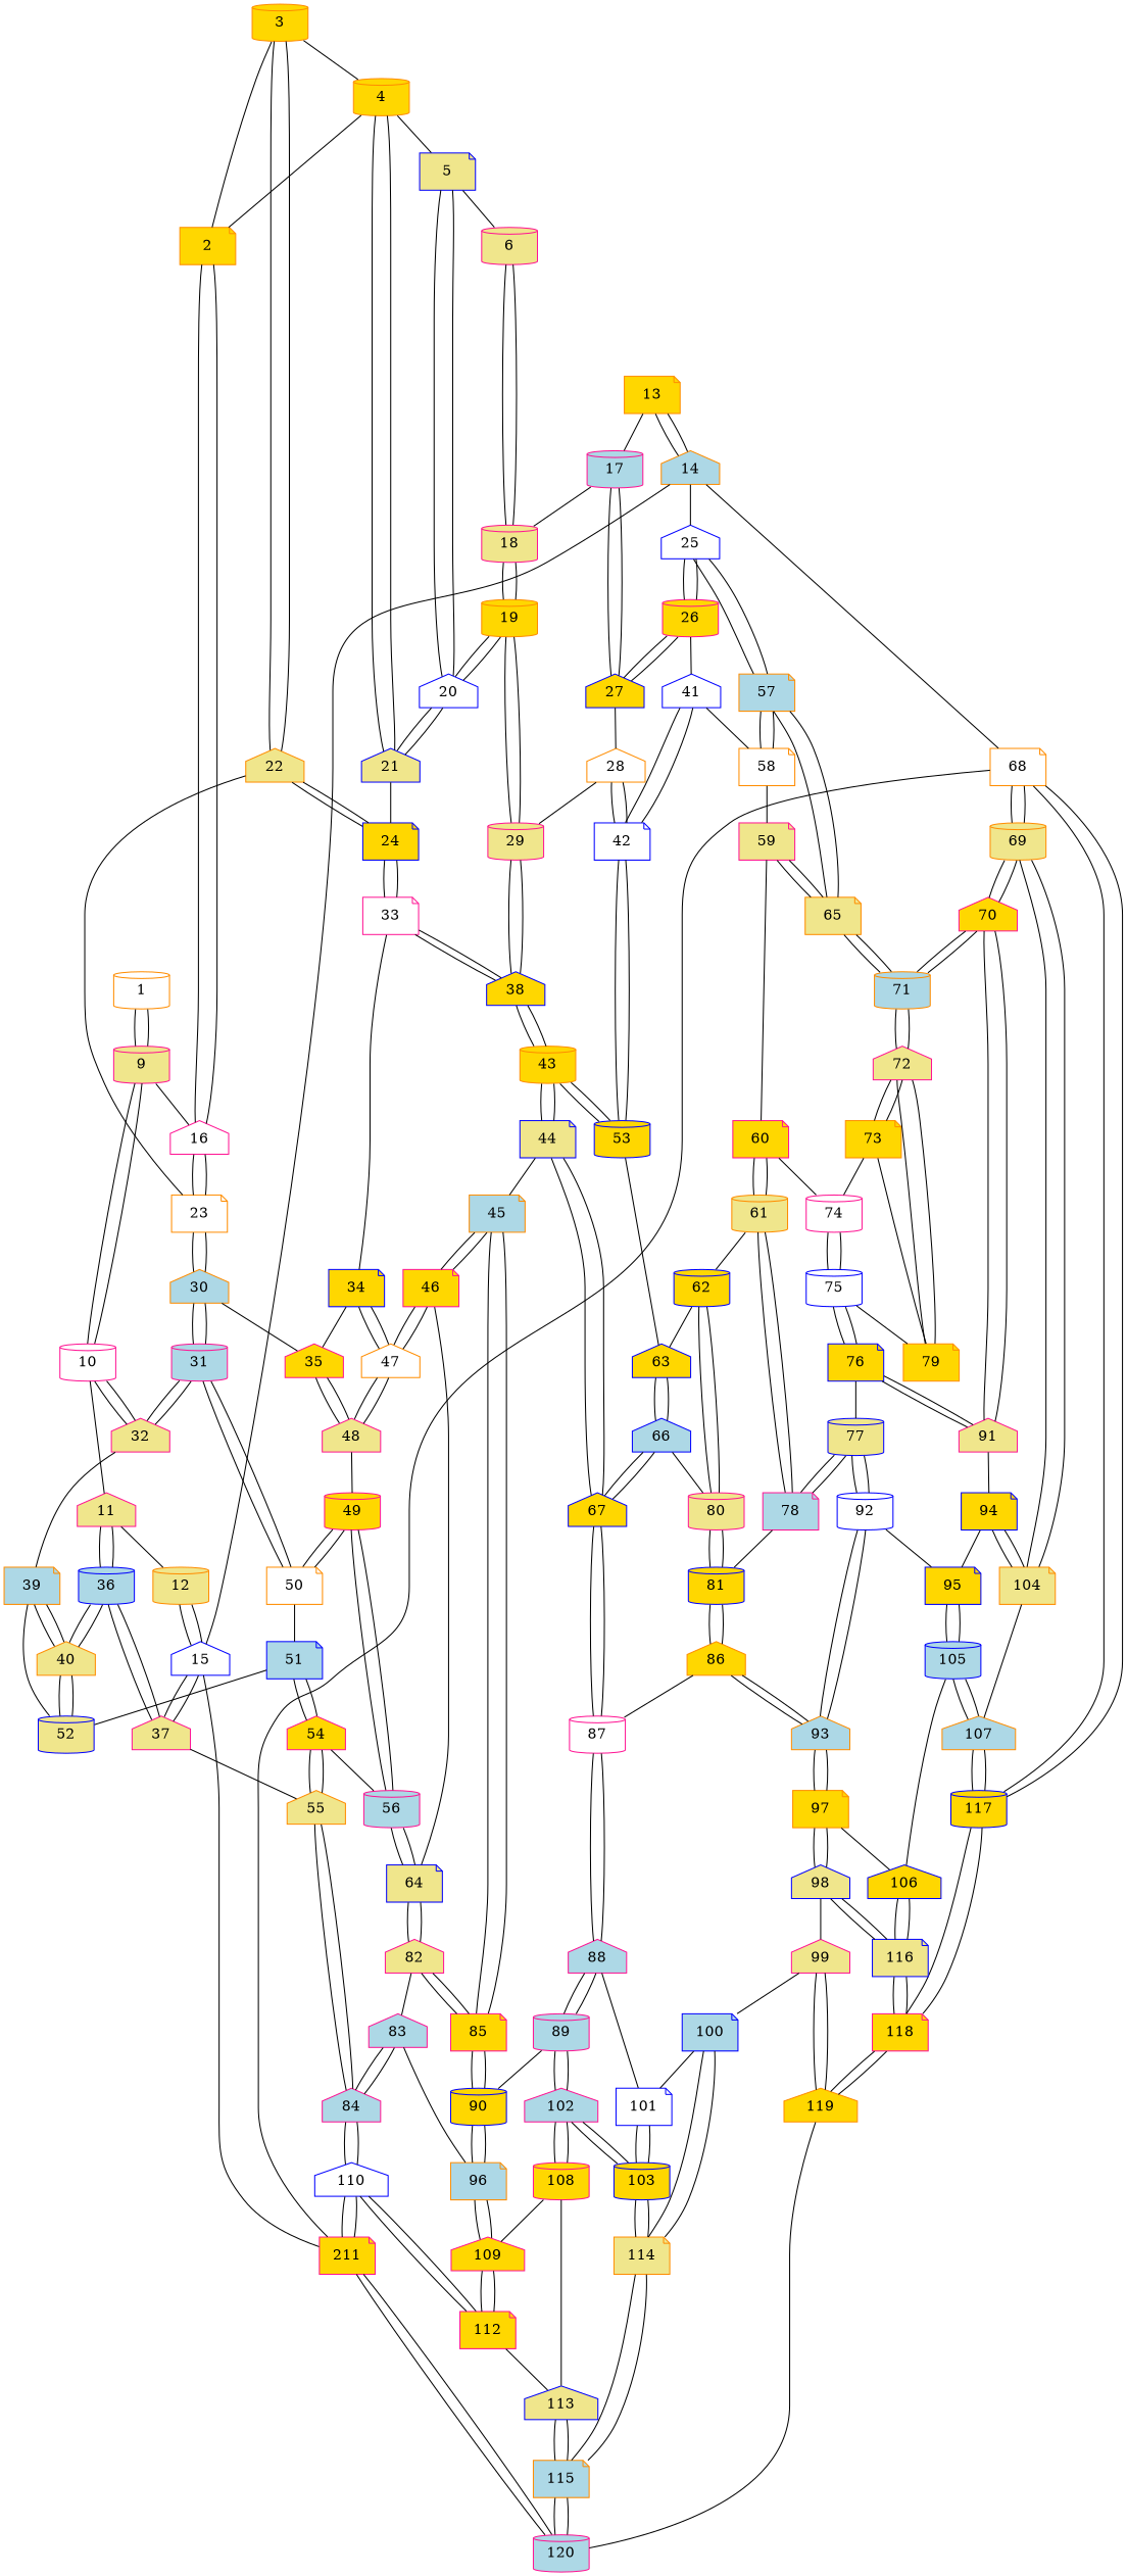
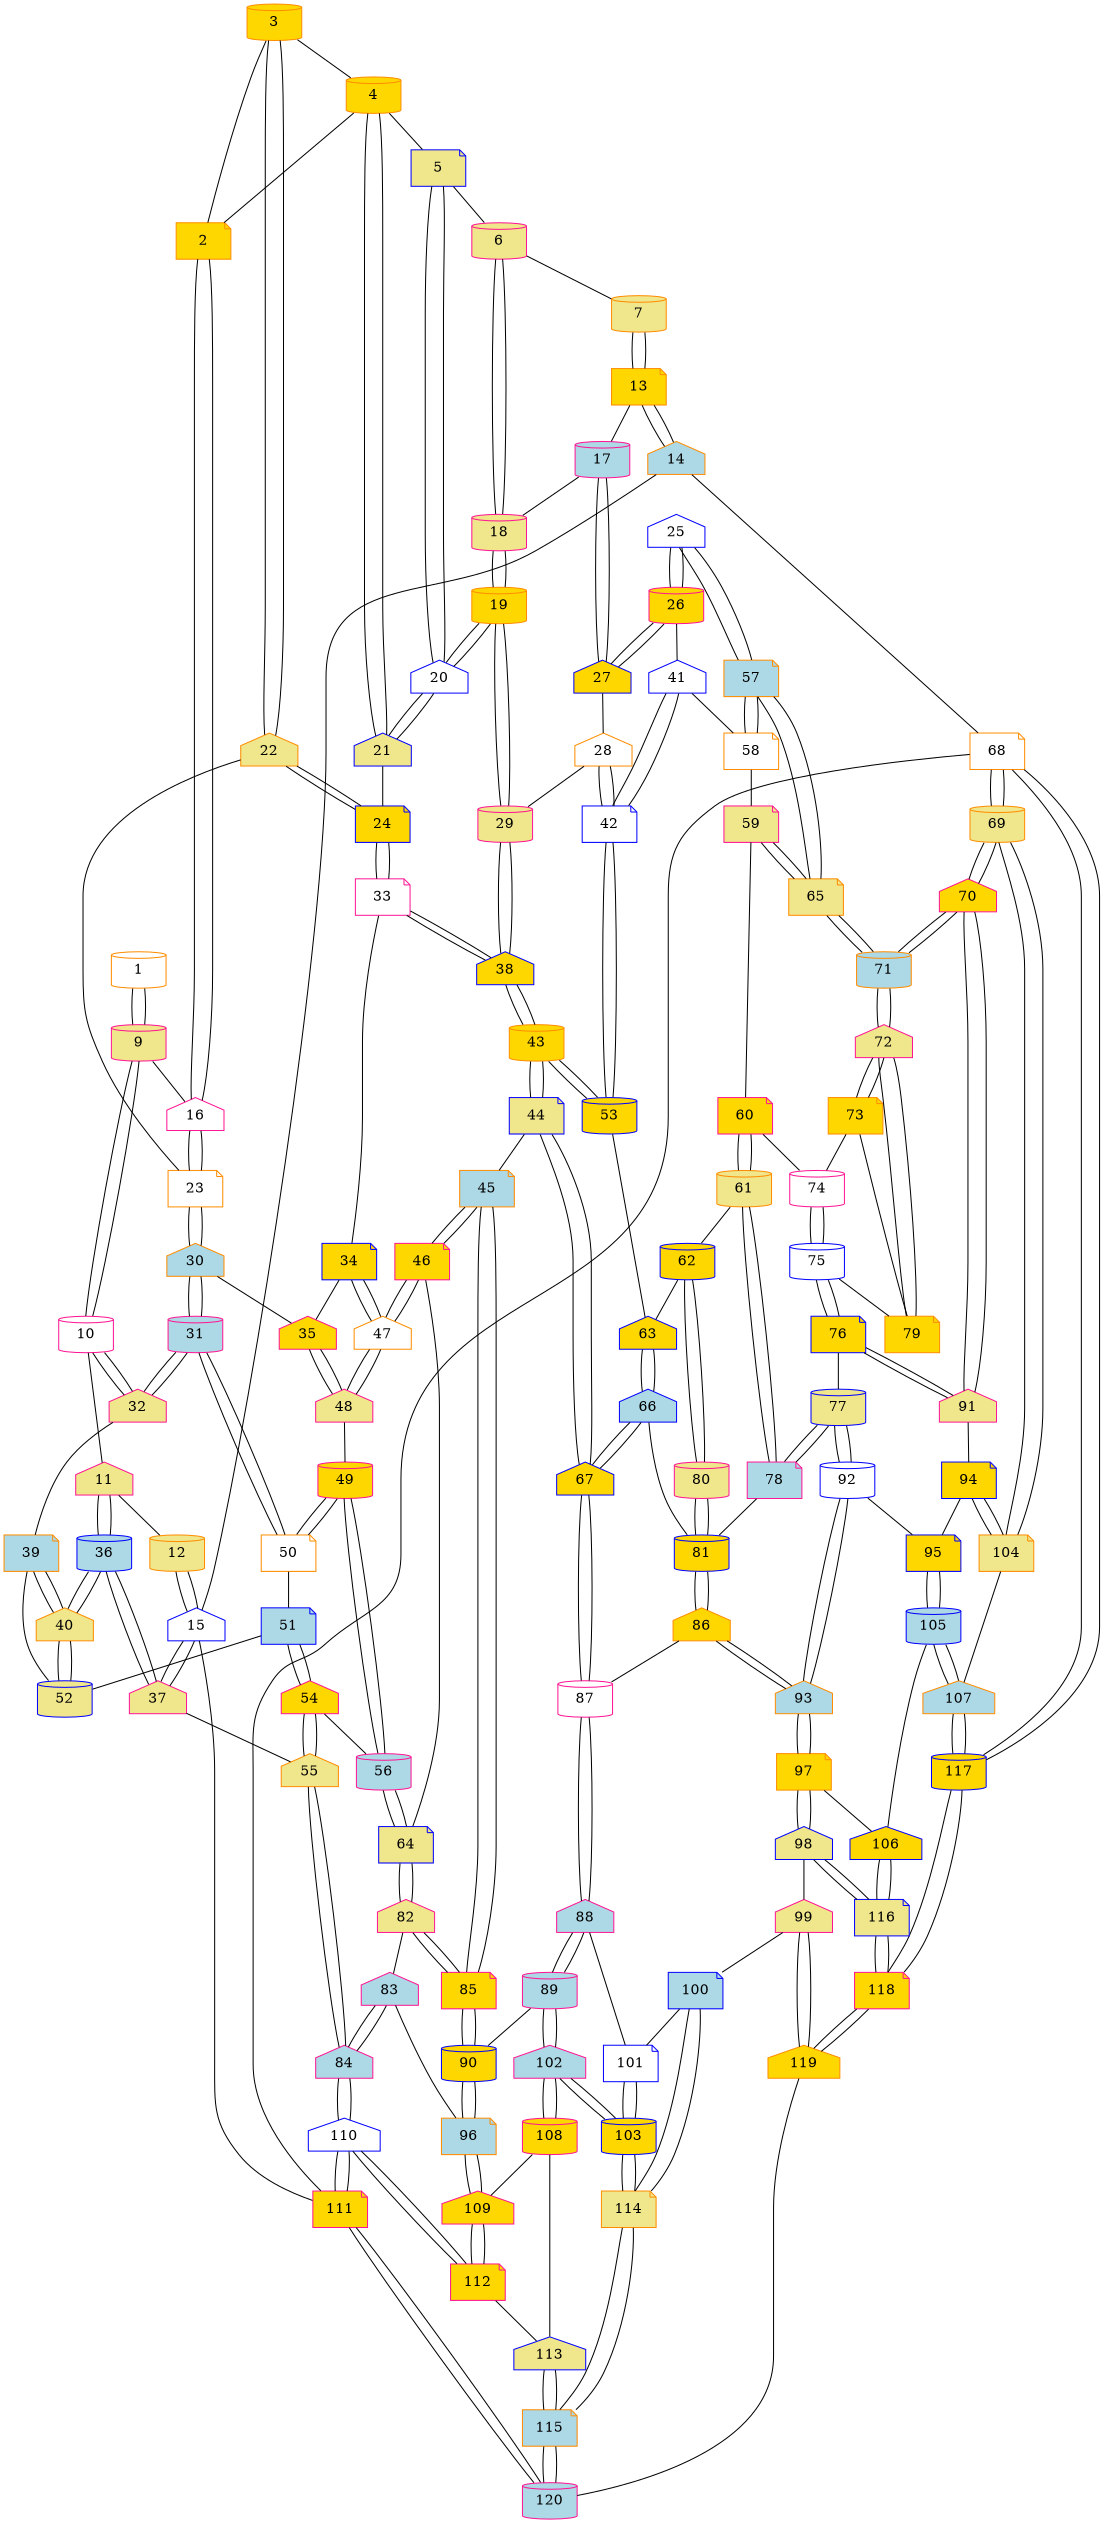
  graph {
    node [color=deeppink fillcolor=gold shape=house style=filled]
    1 [color=darkorange fillcolor=white shape=cylinder]
    9 [fillcolor=khaki shape=cylinder]
    2 [color=darkorange shape=note]
    3 [color=darkorange shape=cylinder]
    16 [fillcolor=white]
    10 [fillcolor=white shape=cylinder]
    4 [color=darkorange shape=cylinder]
    22 [color=darkorange fillcolor=khaki]
    23 [color=darkorange fillcolor=white shape=note]
    5 [color=blue fillcolor=khaki shape=note]
    21 [color=blue fillcolor=khaki]
    24 [color=blue shape=note]
    6 [fillcolor=khaki shape=cylinder]
    20 [color=blue fillcolor=white]
+   7 [color=darkorange fillcolor=khaki shape=cylinder]
    18 [fillcolor=khaki shape=cylinder]
    13 [color=darkorange shape=note]
    19 [color=darkorange shape=cylinder]
    14 [color=darkorange fillcolor=lightblue]
    17 [fillcolor=lightblue shape=cylinder]
    12 [color=darkorange fillcolor=khaki shape=cylinder]
    15 [color=blue fillcolor=white]
    11 [fillcolor=khaki]
    32 [fillcolor=khaki]
    36 [color=blue fillcolor=lightblue shape=cylinder]
    39 [color=darkorange fillcolor=lightblue shape=note]
    37 [fillcolor=khaki]
    40 [color=darkorange fillcolor=khaki]
-   111 [shape=note label=211]
+   111 [shape=note]
    25 [color=blue fillcolor=white]
    68 [color=darkorange fillcolor=white shape=note]
    27 [color=blue]
    26 [shape=cylinder]
    57 [color=darkorange fillcolor=lightblue shape=note]
    69 [color=darkorange fillcolor=khaki shape=cylinder]
    117 [color=blue shape=cylinder]
    55 [color=darkorange fillcolor=khaki]
    120 [fillcolor=lightblue shape=cylinder]
    30 [color=darkorange fillcolor=lightblue]
    28 [color=darkorange fillcolor=white]
    29 [fillcolor=khaki shape=cylinder]
    38 [color=blue]
    33 [fillcolor=white shape=note]
    31 [fillcolor=lightblue shape=cylinder]
    35
    34 [color=blue shape=note]
    41 [color=blue fillcolor=white]
    58 [color=darkorange fillcolor=white shape=note]
    65 [color=darkorange fillcolor=khaki shape=note]
    42 [color=blue fillcolor=white shape=note]
    53 [color=blue shape=cylinder]
    43 [color=darkorange shape=cylinder]
    50 [color=darkorange fillcolor=white shape=note]
    48 [fillcolor=khaki]
    51 [color=blue fillcolor=lightblue shape=note]
    52 [color=blue fillcolor=khaki shape=cylinder]
    47 [color=darkorange fillcolor=white]
    49 [shape=cylinder]
    84 [fillcolor=lightblue]
    44 [color=blue fillcolor=khaki shape=note]
    59 [fillcolor=khaki shape=note]
    63 [color=blue]
    45 [color=darkorange fillcolor=lightblue shape=note]
    67 [color=blue]
    46 [shape=note]
    85 [shape=note]
    87 [fillcolor=white shape=cylinder]
    64 [color=blue fillcolor=khaki shape=note]
    90 [color=blue shape=cylinder]
    82 [fillcolor=khaki]
    56 [fillcolor=lightblue shape=cylinder]
    54
    66 [color=blue fillcolor=lightblue]
    110 [color=blue fillcolor=white]
    71 [color=darkorange fillcolor=lightblue shape=cylinder]
    60 [shape=note]
    61 [color=darkorange fillcolor=khaki shape=cylinder]
    74 [fillcolor=white shape=cylinder]
    62 [color=blue shape=cylinder]
    78 [fillcolor=lightblue shape=note]
    75 [color=blue fillcolor=white shape=cylinder]
    80 [fillcolor=khaki shape=cylinder]
    81 [color=blue shape=cylinder]
    83 [fillcolor=lightblue]
    72 [fillcolor=khaki]
    88 [fillcolor=lightblue]
    70
    104 [color=darkorange fillcolor=khaki shape=note]
    118 [shape=note]
    91 [fillcolor=khaki]
    107 [color=darkorange fillcolor=lightblue]
    94 [color=blue shape=note]
    73 [color=darkorange shape=note]
    79 [color=darkorange shape=note]
    76 [color=blue shape=note]
    77 [color=blue fillcolor=khaki shape=cylinder]
    92 [color=blue fillcolor=white shape=cylinder]
    93 [color=darkorange fillcolor=lightblue]
    95 [color=blue shape=note]
    86 [color=darkorange]
    96 [color=darkorange fillcolor=lightblue shape=note]
    109
    112 [shape=note]
    97 [color=darkorange shape=note]
    89 [fillcolor=lightblue shape=cylinder]
    101 [color=blue fillcolor=white shape=note]
    102 [fillcolor=lightblue]
    103 [color=blue shape=cylinder]
    108 [shape=cylinder]
    105 [color=blue fillcolor=lightblue shape=cylinder]
    98 [color=blue fillcolor=khaki]
    106 [color=blue]
    99 [fillcolor=khaki]
    116 [color=blue fillcolor=khaki shape=note]
    100 [color=blue fillcolor=lightblue shape=note]
    119 [color=darkorange]
    114 [color=darkorange fillcolor=khaki shape=note]
    115 [color=darkorange fillcolor=lightblue shape=note]
    113 [color=blue fillcolor=khaki]
    1 -- 9
    1 -- 9
    9 -- 16
    9 -- 10
    9 -- 10
    2 -- 3
    2 -- 16
    2 -- 16
    3 -- 4
    3 -- 22
    3 -- 22
    16 -- 23
    16 -- 23
    10 -- 11
    10 -- 32
    10 -- 32
    4 -- 2
    4 -- 5
    4 -- 21
    4 -- 21
    22 -- 23
    22 -- 24
    22 -- 24
    23 -- 30
    23 -- 30
    5 -- 6
    5 -- 20
    5 -- 20
    21 -- 24
    24 -- 33
    24 -- 33
+   6 -- 7
    6 -- 18
    6 -- 18
    20 -- 21
    20 -- 21
+   7 -- 13
+   7 -- 13
    18 -- 19
    18 -- 19
    13 -- 14
    13 -- 14
    13 -- 17
    19 -- 20
    19 -- 20
    19 -- 29
    19 -- 29
    14 -- 15
-   14 -- 25
    14 -- 68
    17 -- 18
    17 -- 27
    17 -- 27
    12 -- 15
    12 -- 15
    15 -- 37
    15 -- 37
    15 -- 111
    11 -- 12
    11 -- 36
    11 -- 36
    32 -- 39
    36 -- 37
    36 -- 37
    36 -- 40
    36 -- 40
    39 -- 40
    39 -- 40
    39 -- 52
    37 -- 55
    40 -- 52
    40 -- 52
    111 -- 120
    111 -- 120
    25 -- 26
    25 -- 26
    25 -- 57
    25 -- 57
    68 -- 111
    68 -- 69
    68 -- 69
    68 -- 117
    68 -- 117
    27 -- 28
    26 -- 27
    26 -- 27
    26 -- 41
    57 -- 58
    57 -- 58
    57 -- 65
    57 -- 65
    69 -- 70
    69 -- 70
    69 -- 104
    69 -- 104
    117 -- 118
    117 -- 118
    55 -- 84
    55 -- 84
    30 -- 31
    30 -- 31
    30 -- 35
    28 -- 29
    28 -- 42
    28 -- 42
    29 -- 38
    29 -- 38
    38 -- 43
    38 -- 43
    33 -- 38
    33 -- 38
    33 -- 34
    31 -- 32
    31 -- 32
    31 -- 50
    31 -- 50
    35 -- 48
    35 -- 48
    34 -- 35
    34 -- 47
    34 -- 47
    41 -- 58
    41 -- 42
    41 -- 42
    58 -- 59
    65 -- 71
    65 -- 71
    42 -- 53
    42 -- 53
    53 -- 63
    43 -- 53
    43 -- 53
    43 -- 44
    43 -- 44
    50 -- 51
    48 -- 49
    51 -- 52
    51 -- 54
    51 -- 54
    47 -- 48
    47 -- 48
    49 -- 50
    49 -- 50
    49 -- 56
    49 -- 56
    84 -- 110
    84 -- 110
    44 -- 45
    44 -- 67
    44 -- 67
    59 -- 65
    59 -- 65
    59 -- 60
    63 -- 66
    63 -- 66
    45 -- 46
    45 -- 46
    45 -- 85
    45 -- 85
    67 -- 87
    67 -- 87
    46 -- 47
    46 -- 47
    46 -- 64
    85 -- 90
    85 -- 90
    87 -- 88
    87 -- 88
    64 -- 82
    64 -- 82
    90 -- 96
    90 -- 96
    82 -- 85
    82 -- 85
    82 -- 83
    56 -- 64
    56 -- 64
    54 -- 55
    54 -- 55
    54 -- 56
    66 -- 67
    66 -- 67
-   66 -- 80
+   66 -- 81
    110 -- 111
    110 -- 111
    110 -- 112
    110 -- 112
    71 -- 72
    71 -- 72
    60 -- 61
    60 -- 61
    60 -- 74
    61 -- 62
    61 -- 78
    61 -- 78
    74 -- 75
    74 -- 75
    62 -- 63
    62 -- 80
    62 -- 80
    78 -- 81
    75 -- 79
    75 -- 76
    75 -- 76
    80 -- 81
    80 -- 81
    81 -- 86
    81 -- 86
    83 -- 84
    83 -- 84
    83 -- 96
    72 -- 73
    72 -- 73
    72 -- 79
    72 -- 79
    88 -- 89
    88 -- 89
    88 -- 101
    70 -- 71
    70 -- 71
    70 -- 91
    70 -- 91
    104 -- 107
    118 -- 119
    118 -- 119
    91 -- 94
    107 -- 117
    107 -- 117
    94 -- 104
    94 -- 104
    94 -- 95
    73 -- 74
    73 -- 79
    76 -- 91
    76 -- 91
    76 -- 77
    77 -- 78
    77 -- 78
    77 -- 92
    77 -- 92
    92 -- 93
    92 -- 93
    92 -- 95
    93 -- 97
    93 -- 97
    95 -- 105
    95 -- 105
    86 -- 87
    86 -- 93
    86 -- 93
    96 -- 109
    96 -- 109
    109 -- 112
    109 -- 112
    112 -- 113
    97 -- 98
    97 -- 98
    97 -- 106
    89 -- 90
    89 -- 102
    89 -- 102
    101 -- 103
    101 -- 103
    102 -- 103
    102 -- 103
    102 -- 108
    102 -- 108
    103 -- 114
    103 -- 114
    108 -- 109
    108 -- 113
    105 -- 107
    105 -- 107
    105 -- 106
    98 -- 99
    98 -- 116
    98 -- 116
    106 -- 116
    106 -- 116
    99 -- 100
    99 -- 119
    99 -- 119
    116 -- 118
    116 -- 118
    100 -- 101
    100 -- 114
    100 -- 114
    119 -- 120
    114 -- 115
    114 -- 115
    115 -- 120
    115 -- 120
    113 -- 115
    113 -- 115
  }
